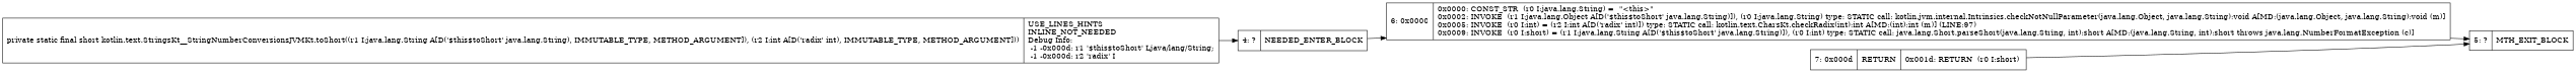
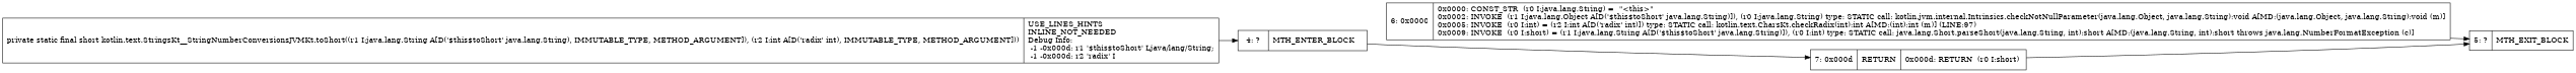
  digraph {
    rankdir=LR
    node [shape=record]
-   n1 [label="{4\:\ ?|NEEDED_ENTER_BLOCK\l}"]
+   n1 [label="{4\:\ ?|MTH_ENTER_BLOCK\l}"]
    n2 [label="{6\:\ 0x0000|0x0000: CONST_STR  (r0 I:java.lang.String) =  \"\<this\>\" \l0x0002: INVOKE  (r1 I:java.lang.Object A[D('$this$toShort' java.lang.String)]), (r0 I:java.lang.String) type: STATIC call: kotlin.jvm.internal.Intrinsics.checkNotNullParameter(java.lang.Object, java.lang.String):void A[MD:(java.lang.Object, java.lang.String):void (m)]\l0x0005: INVOKE  (r0 I:int) = (r2 I:int A[D('radix' int)]) type: STATIC call: kotlin.text.CharsKt.checkRadix(int):int A[MD:(int):int (m)] (LINE:97)\l0x0009: INVOKE  (r0 I:short) = (r1 I:java.lang.String A[D('$this$toShort' java.lang.String)]), (r0 I:int) type: STATIC call: java.lang.Short.parseShort(java.lang.String, int):short A[MD:(java.lang.String, int):short throws java.lang.NumberFormatException (c)]\l}"]
    n3 [label="{5\:\ ?|MTH_EXIT_BLOCK\l}"]
-   n4 [label="{7\:\ 0x000d|RETURN\l|0x001d: RETURN  (r0 I:short) \l}"]
+   n4 [label="{7\:\ 0x000d|RETURN\l|0x000d: RETURN  (r0 I:short) \l}"]
    n5 [label="{private static final short kotlin.text.StringsKt__StringNumberConversionsJVMKt.toShort((r1 I:java.lang.String A[D('$this$toShort' java.lang.String), IMMUTABLE_TYPE, METHOD_ARGUMENT]), (r2 I:int A[D('radix' int), IMMUTABLE_TYPE, METHOD_ARGUMENT]))  | USE_LINES_HINTS\lINLINE_NOT_NEEDED\lDebug Info:\l  \-1 \-0x000d: r1 '$this$toShort' Ljava\/lang\/String;\l  \-1 \-0x000d: r2 'radix' I\l}"]
-   n1 -> n2
+   n1 -> n4
    n2 -> n3
    n4 -> n3
    n5 -> n1
  }
